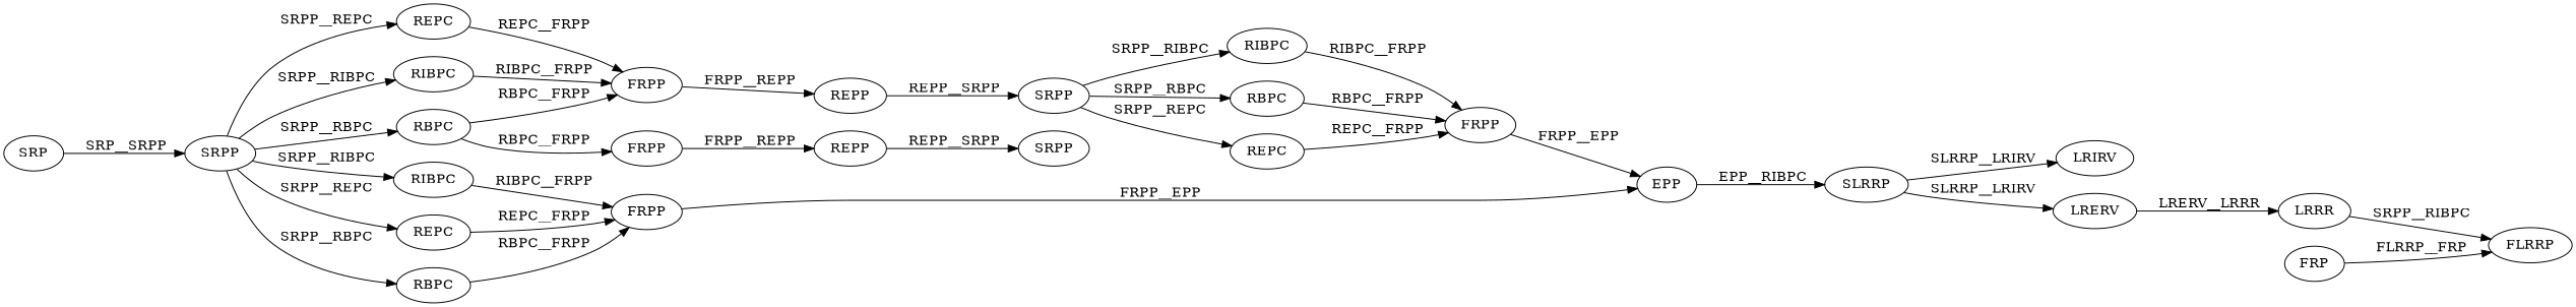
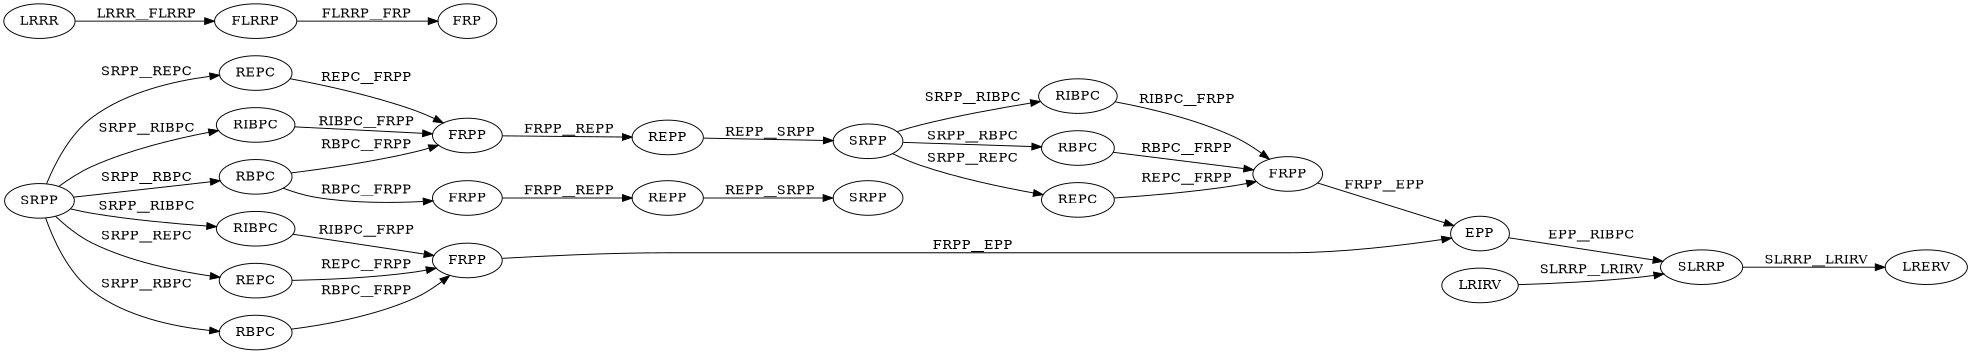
  digraph {
    rankdir=LR
    node [color=black fontcolor=black]
    edge [color=black fontcolor=black]
-   n1 [label=SRP]
    n2 [label=SRPP]
    n3 [label=REPC]
    n4 [label=RIBPC]
    n5 [label=RBPC]
    n6 [label=RIBPC]
    n7 [label=REPC]
    n8 [label=RBPC]
    n9 [label=FRPP]
    n10 [label=FRPP]
    n11 [label=FRPP]
    n12 [label=REPP]
    n13 [label=REPP]
    n14 [label=SRPP]
    n15 [label=RIBPC]
    n16 [label=RBPC]
    n17 [label=REPC]
    n18 [label=SRPP]
    n19 [label=EPP]
    n20 [label=FRPP]
    n21 [label=SLRRP]
    n22 [label=LRIRV]
    n23 [label=LRERV]
    n24 [label=LRRR]
    n25 [label=FLRRP]
    n26 [label=FRP]
-   n1 -> n2 [label=" SRP__SRPP"]
    n2 -> n3 [label=" SRPP__REPC"]
    n2 -> n4 [label=" SRPP__RIBPC"]
    n2 -> n5 [label=" SRPP__RBPC"]
    n2 -> n6 [label=" SRPP__RIBPC"]
    n2 -> n7 [label=" SRPP__REPC"]
    n2 -> n8 [label=" SRPP__RBPC"]
    n3 -> n9 [label=" REPC__FRPP"]
    n4 -> n9 [label=" RIBPC__FRPP"]
    n5 -> n9 [label=" RBPC__FRPP"]
    n5 -> n10 [label=" RBPC__FRPP"]
    n6 -> n11 [label=" RIBPC__FRPP"]
    n7 -> n11 [label=" REPC__FRPP"]
    n8 -> n11 [label=" RBPC__FRPP"]
    n9 -> n12 [label=" FRPP__REPP"]
    n10 -> n13 [label=" FRPP__REPP"]
    n11 -> n19 [label=" FRPP__EPP"]
    n12 -> n14 [label=" REPP__SRPP"]
    n13 -> n18 [label=" REPP__SRPP"]
    n14 -> n15 [label=" SRPP__RIBPC"]
    n14 -> n16 [label=" SRPP__RBPC"]
    n14 -> n17 [label=" SRPP__REPC"]
    n15 -> n20 [label=" RIBPC__FRPP"]
    n16 -> n20 [label=" RBPC__FRPP"]
    n17 -> n20 [label=" REPC__FRPP"]
    n19 -> n21 [label=" EPP__RIBPC"]
    n20 -> n19 [label=" FRPP__EPP"]
-   n21 -> n22 [label=" SLRRP__LRIRV"]
+   n22 -> n21 [label=" SLRRP__LRIRV"]
    n21 -> n23 [label=" SLRRP__LRIRV"]
-   n23 -> n24 [label=" LRERV__LRRR"]
-   n24 -> n25 [label=" SRPP__RIBPC"]
-   n26 -> n25 [label=" FLRRP__FRP"]
+   n24 -> n25 [label=" LRRR__FLRRP"]
+   n25 -> n26 [label=" FLRRP__FRP"]
  }
